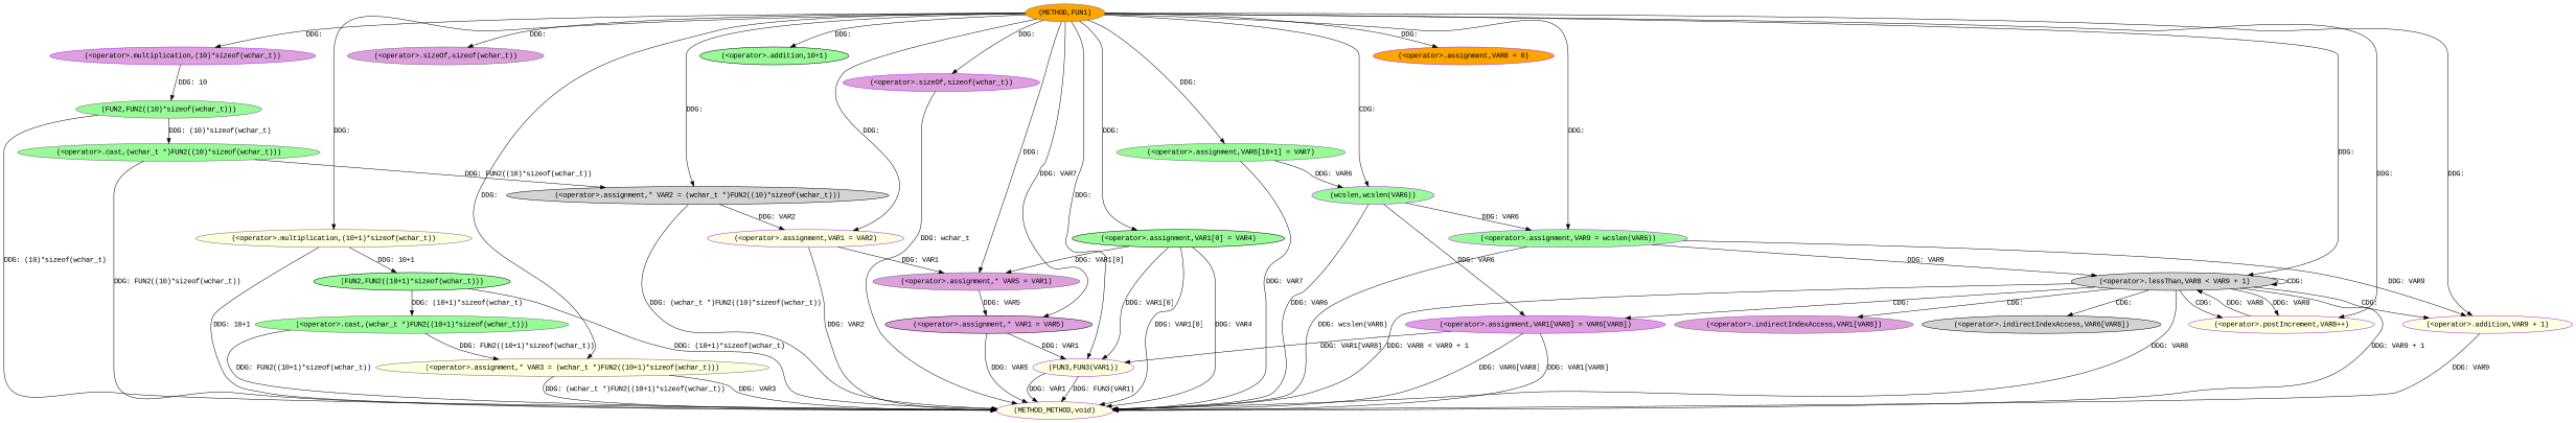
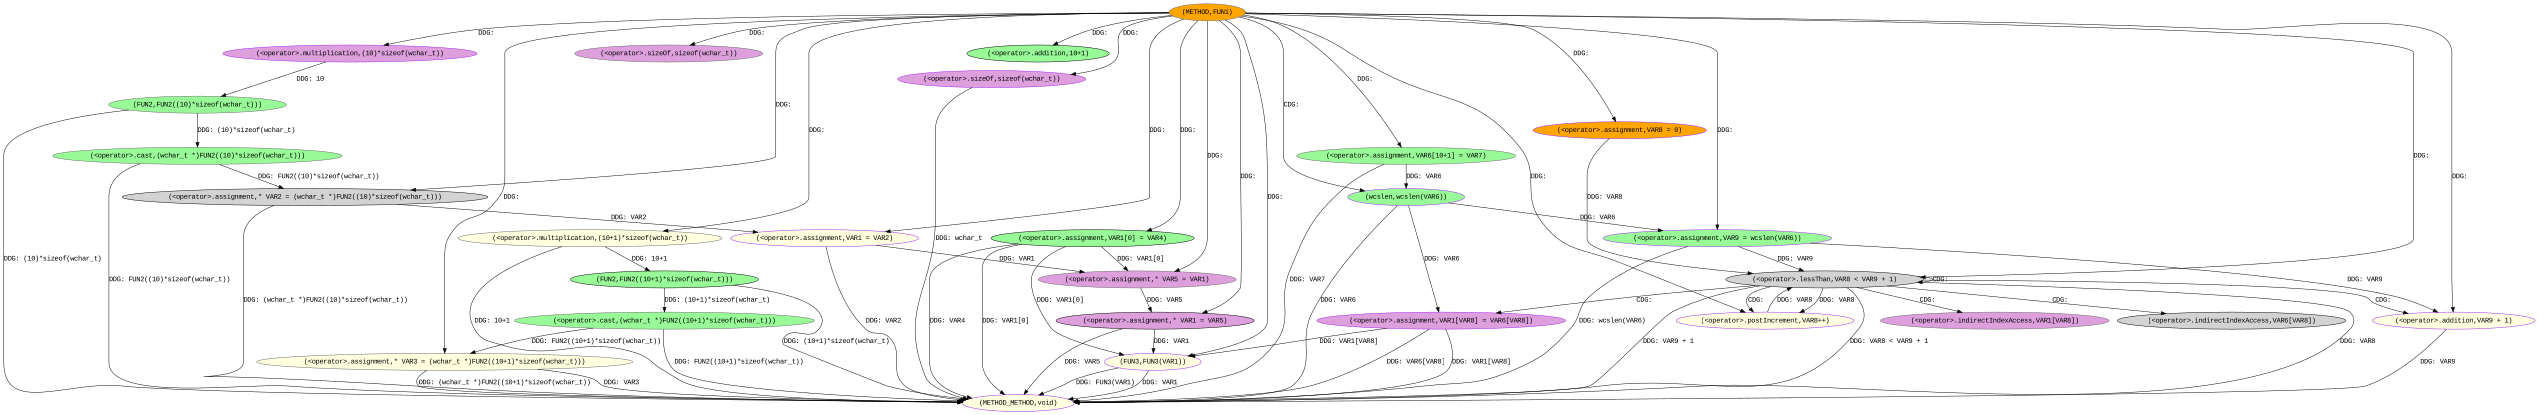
  digraph {
    fontname="Liberation Mono"
    node [color=purple fillcolor=palegreen fontname="Liberation Mono" style=filled]
    edge [fontname="Liberation Mono"]
    n1 [color=gray40 fillcolor=orange label="(METHOD,FUN1)"]
    n2 [color=black fillcolor=lightgrey label="(<operator>.assignment,* VAR2 = (wchar_t *)FUN2((10)*sizeof(wchar_t)))"]
    n3 [fillcolor=plum label="(<operator>.multiplication,(10)*sizeof(wchar_t))"]
    n4 [color=gray40 fillcolor=plum label="(<operator>.sizeOf,sizeof(wchar_t))"]
    n5 [color=gray40 fillcolor=lightyellow label="(<operator>.assignment,* VAR3 = (wchar_t *)FUN2((10+1)*sizeof(wchar_t)))"]
    n6 [color=gray40 fillcolor=lightyellow label="(<operator>.multiplication,(10+1)*sizeof(wchar_t))"]
    n7 [color=black label="(<operator>.addition,10+1)"]
    n8 [fillcolor=plum label="(<operator>.sizeOf,sizeof(wchar_t))"]
    n9 [fillcolor=lightyellow label="(<operator>.assignment,VAR1 = VAR2)"]
    n10 [color=black label="(<operator>.assignment,VAR1[0] = VAR4)"]
    n11 [color=gray40 fillcolor=plum label="(<operator>.assignment,* VAR5 = VAR1)"]
    n12 [color=black fillcolor=plum label="(<operator>.assignment,* VAR1 = VAR5)"]
    n13 [color=gray40 label="(<operator>.assignment,VAR6[10+1] = VAR7)"]
    n14 [label="(<operator>.assignment,VAR9 = wcslen(VAR6))"]
    n15 [label="(wcslen,wcslen(VAR6))"]
    n16 [fillcolor=orange label="(<operator>.assignment,VAR8 = 0)"]
    n17 [color=black fillcolor=lightgrey label="(<operator>.lessThan,VAR8 < VAR9 + 1)"]
    n18 [fillcolor=lightyellow label="(<operator>.addition,VAR9 + 1)"]
    n19 [fillcolor=lightyellow label="(<operator>.postIncrement,VAR8++)"]
    n20 [fillcolor=lightyellow label="(FUN3,FUN3(VAR1))"]
    n21 [fillcolor=lightyellow label="(METHOD_METHOD,void)"]
    n22 [color=gray40 label="(FUN2,FUN2((10)*sizeof(wchar_t)))"]
    n23 [color=black label="(FUN2,FUN2((10+1)*sizeof(wchar_t)))"]
    n24 [fillcolor=plum label="(<operator>.assignment,VAR1[VAR8] = VAR6[VAR8])"]
    n25 [color=gray40 fillcolor=plum label="(<operator>.indirectIndexAccess,VAR1[VAR8])"]
    n26 [color=black fillcolor=lightgrey label="(<operator>.indirectIndexAccess,VAR6[VAR8])"]
    n27 [color=gray40 label="(<operator>.cast,(wchar_t *)FUN2((10)*sizeof(wchar_t)))"]
    n28 [color=gray40 label="(<operator>.cast,(wchar_t *)FUN2((10+1)*sizeof(wchar_t)))"]
    n1 -> n2 [label="DDG: "]
    n1 -> n3 [label="DDG: "]
    n1 -> n4 [label="DDG: "]
    n1 -> n5 [label="DDG: "]
    n1 -> n6 [label="DDG: "]
    n1 -> n7 [label="DDG: "]
    n1 -> n8 [label="DDG: "]
    n1 -> n9 [label="DDG: "]
    n1 -> n10 [label="DDG: "]
    n1 -> n11 [label="DDG: "]
-   n1 -> n12 [label="DDG: VAR7"]
+   n1 -> n12 [label="DDG: "]
    n1 -> n13 [label="DDG: "]
    n1 -> n14 [label="DDG: "]
    n1 -> n15 [label="CDG: "]
    n1 -> n16 [label="DDG: "]
    n1 -> n17 [label="DDG: "]
    n1 -> n18 [label="DDG: "]
    n1 -> n19 [label="DDG: "]
    n1 -> n20 [label="DDG: "]
    n2 -> n9 [label="DDG: VAR2"]
    n2 -> n21 [label="DDG: (wchar_t *)FUN2((10)*sizeof(wchar_t))"]
    n3 -> n22 [label="DDG: 10"]
    n5 -> n21 [label="DDG: VAR3"]
    n5 -> n21 [label="DDG: (wchar_t *)FUN2((10+1)*sizeof(wchar_t))"]
    n6 -> n21 [label="DDG: 10+1"]
    n6 -> n23 [label="DDG: 10+1"]
    n8 -> n21 [label="DDG: wchar_t"]
    n9 -> n11 [label="DDG: VAR1"]
    n9 -> n21 [label="DDG: VAR2"]
    n10 -> n11 [label="DDG: VAR1[0]"]
    n10 -> n20 [label="DDG: VAR1[0]"]
    n10 -> n21 [label="DDG: VAR4"]
    n10 -> n21 [label="DDG: VAR1[0]"]
    n11 -> n12 [label="DDG: VAR5"]
    n12 -> n20 [label="DDG: VAR1"]
    n12 -> n21 [label="DDG: VAR5"]
    n13 -> n15 [label="DDG: VAR6"]
    n13 -> n21 [label="DDG: VAR7"]
    n14 -> n17 [label="DDG: VAR9"]
    n14 -> n18 [label="DDG: VAR9"]
    n14 -> n21 [label="DDG: wcslen(VAR6)"]
    n15 -> n14 [label="DDG: VAR6"]
    n15 -> n21 [label="DDG: VAR6"]
    n15 -> n24 [label="DDG: VAR6"]
+   n16 -> n17 [label="DDG: VAR8"]
    n17 -> n17 [label="CDG: "]
    n17 -> n18 [label="CDG: "]
    n17 -> n19 [label="DDG: VAR8"]
    n17 -> n19 [label="CDG: "]
    n17 -> n21 [label="DDG: VAR9 + 1"]
    n17 -> n21 [label="DDG: VAR8 < VAR9 + 1"]
    n17 -> n21 [label="DDG: VAR8"]
    n17 -> n24 [label="CDG: "]
    n17 -> n25 [label="CDG: "]
    n17 -> n26 [label="CDG: "]
    n18 -> n21 [label="DDG: VAR9"]
    n19 -> n17 [label="DDG: VAR8"]
    n20 -> n21 [label="DDG: FUN3(VAR1)"]
    n20 -> n21 [label="DDG: VAR1"]
    n22 -> n21 [label="DDG: (10)*sizeof(wchar_t)"]
    n22 -> n27 [label="DDG: (10)*sizeof(wchar_t)"]
    n23 -> n21 [label="DDG: (10+1)*sizeof(wchar_t)"]
    n23 -> n28 [label="DDG: (10+1)*sizeof(wchar_t)"]
    n24 -> n20 [label="DDG: VAR1[VAR8]"]
    n24 -> n21 [label="DDG: VAR6[VAR8]"]
    n24 -> n21 [label="DDG: VAR1[VAR8]"]
    n27 -> n2 [label="DDG: FUN2((10)*sizeof(wchar_t))"]
    n27 -> n21 [label="DDG: FUN2((10)*sizeof(wchar_t))"]
    n28 -> n5 [label="DDG: FUN2((10+1)*sizeof(wchar_t))"]
    n28 -> n21 [label="DDG: FUN2((10+1)*sizeof(wchar_t))"]
  }
